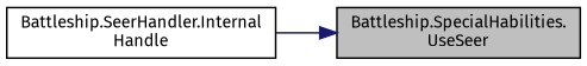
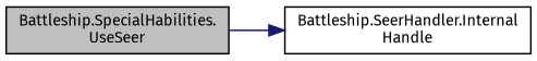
  digraph {
    rankdir=RL
    fontname="Fira Sans"
    node [color=black fontname="Fira Sans" fontsize=10 shape=record style=filled]
    n1 [fillcolor=grey75 fontcolor=black height=0.2 label="Battleship.SpecialHabilities.\lUseSeer" width=0.4]
    n2 [fillcolor=white height=0.2 label="Battleship.SeerHandler.Internal\lHandle" width=0.4]
-   n1 -> n2 [color=midnightblue dir=back fontname="Fira Sans" fontsize=10 labelfontname=Helvetica labelfontsize=10 style=solid]
+   n2 -> n1 [color=midnightblue dir=back fontname="Fira Sans" fontsize=10 labelfontname=Helvetica labelfontsize=10 style=solid]
  }
